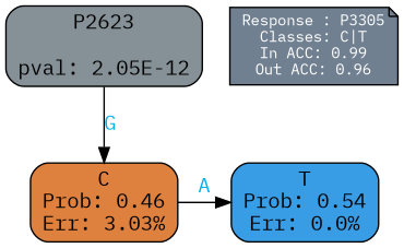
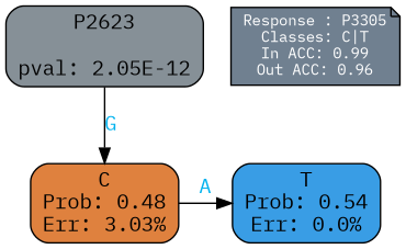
  digraph {
    fontname="IBM Plex Mono"
    ranksep=equally
    splines=polylines
    node [color=black fontname="IBM Plex Mono" shape=box style="filled, rounded"]
    edge [fontcolor=deepskyblue2 fontname="IBM Plex Mono"]
    n1 [fillcolor="#399de5" label="T\nProb: 0.54\nErr: 0.0%"]
-   n2 [fillcolor="#df813e" label="C\nProb: 0.46\nErr: 3.03%"]
+   n2 [fillcolor="#df813e" label="C\nProb: 0.48\nErr: 3.03%"]
    n3 [align=left fillcolor=slategray fontcolor=white fontsize=10 label="Response : P3305\nClasses: C|T\nIn ACC: 0.99\nOut ACC: 0.96\n" shape=note style=filled]
    n4 [fillcolor="#869097" label="P2623\n\npval: 2.05E-12"]
    subgraph sub_1 {
      rank=same
      n1
      n2
    }
    subgraph sub_2 {
      rank=same
      n3
      n4
    }
    n2 -> n1 [label=A]
    n4 -> n2 [label=G]
  }
